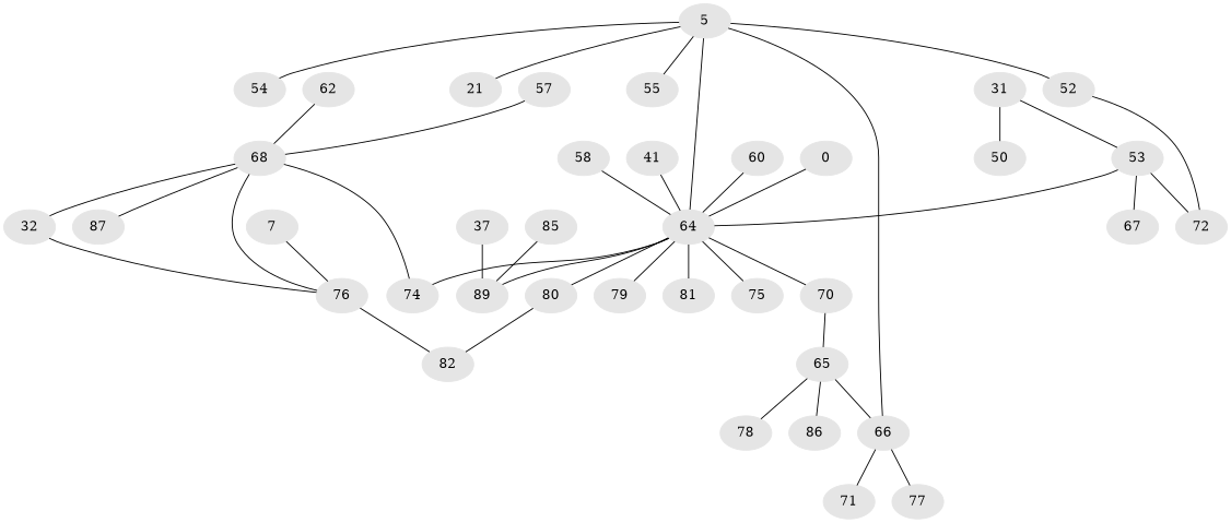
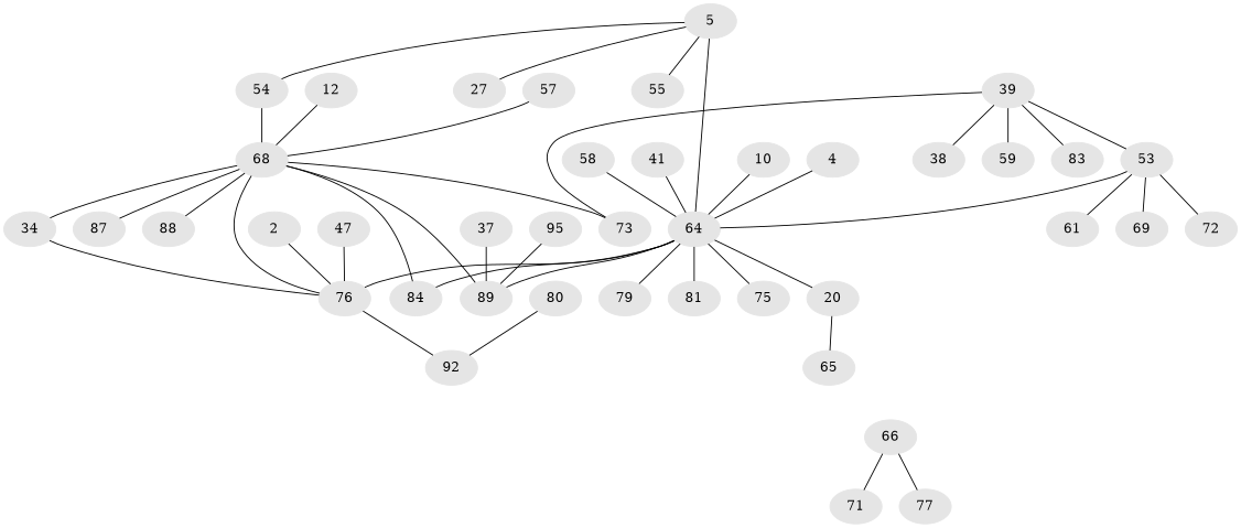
  graph {
    node [color=gray90 style=filled]
    64 [super="+6+28+63+33"]
    76 [super="+32+13"]
-   70
+   70 [label=20]
    75
    79
    81 [super="+36"]
-   84 [label=74]
+   84
    89 [super="+26"]
-   4 [label=0]
+   4
    5
-   21
-   52 [super="+44"]
+   21 [label=27]
    54 [super="+29"]
    55
    66 [super="+37+30+56+45"]
    72 [super="+43+39+42+51"]
    68 [super="+15+50+25"]
    71
    77
-   82 [super="+48"]
-   7
-   31 [super="+23"]
+   82 [super="+48" label=92]
+   7 [label=2]
+   31 [super="+23" label=39]
+   38
    53 [super="+11"]
-   59 [label=50]
-   69 [label=67]
-   34 [label=32]
+   59
+   73 [super="+40+41"]
+   83
+   61
+   69
+   34
    n31 [label=41]
+   47
    87 [super="+24"]
+   88
    57
    58
-   60
-   62
+   60 [label=10]
+   62 [label=12]
    65 [super="+35+49"]
-   78
-   86
    n42 [label=37]
    80 [super="+74"]
-   85
-   64 -- 80 [weight=4]
+   85 [label=95]
+   64 -- 76 [weight=4]
    64 -- 70
    64 -- 75
    64 -- 79
    64 -- 81
    64 -- 84
    64 -- 89
    76 -- 82
    70 -- 65
    4 -- 64
    5 -- 64
    5 -- 21
-   5 -- 52 [weight=2]
    5 -- 54
    5 -- 55
-   5 -- 66
-   52 -- 72
+   54 -- 68
    66 -- 71
    66 -- 77
    68 -- 76 [weight=2]
    68 -- 84
+   68 -- 89
+   68 -- 73
    68 -- 34
    68 -- 87
+   68 -- 88
    7 -- 76
+   31 -- 38
    31 -- 53 [weight=2]
    31 -- 59
+   31 -- 73
+   31 -- 83
    53 -- 64
    53 -- 72
+   53 -- 61
    53 -- 69
    34 -- 76
    n31 -- 64
+   47 -- 76
    57 -- 68
    58 -- 64
    60 -- 64
    62 -- 68
-   65 -- 66
-   65 -- 78
-   65 -- 86
    n42 -- 89
    80 -- 82
    85 -- 89
  }
